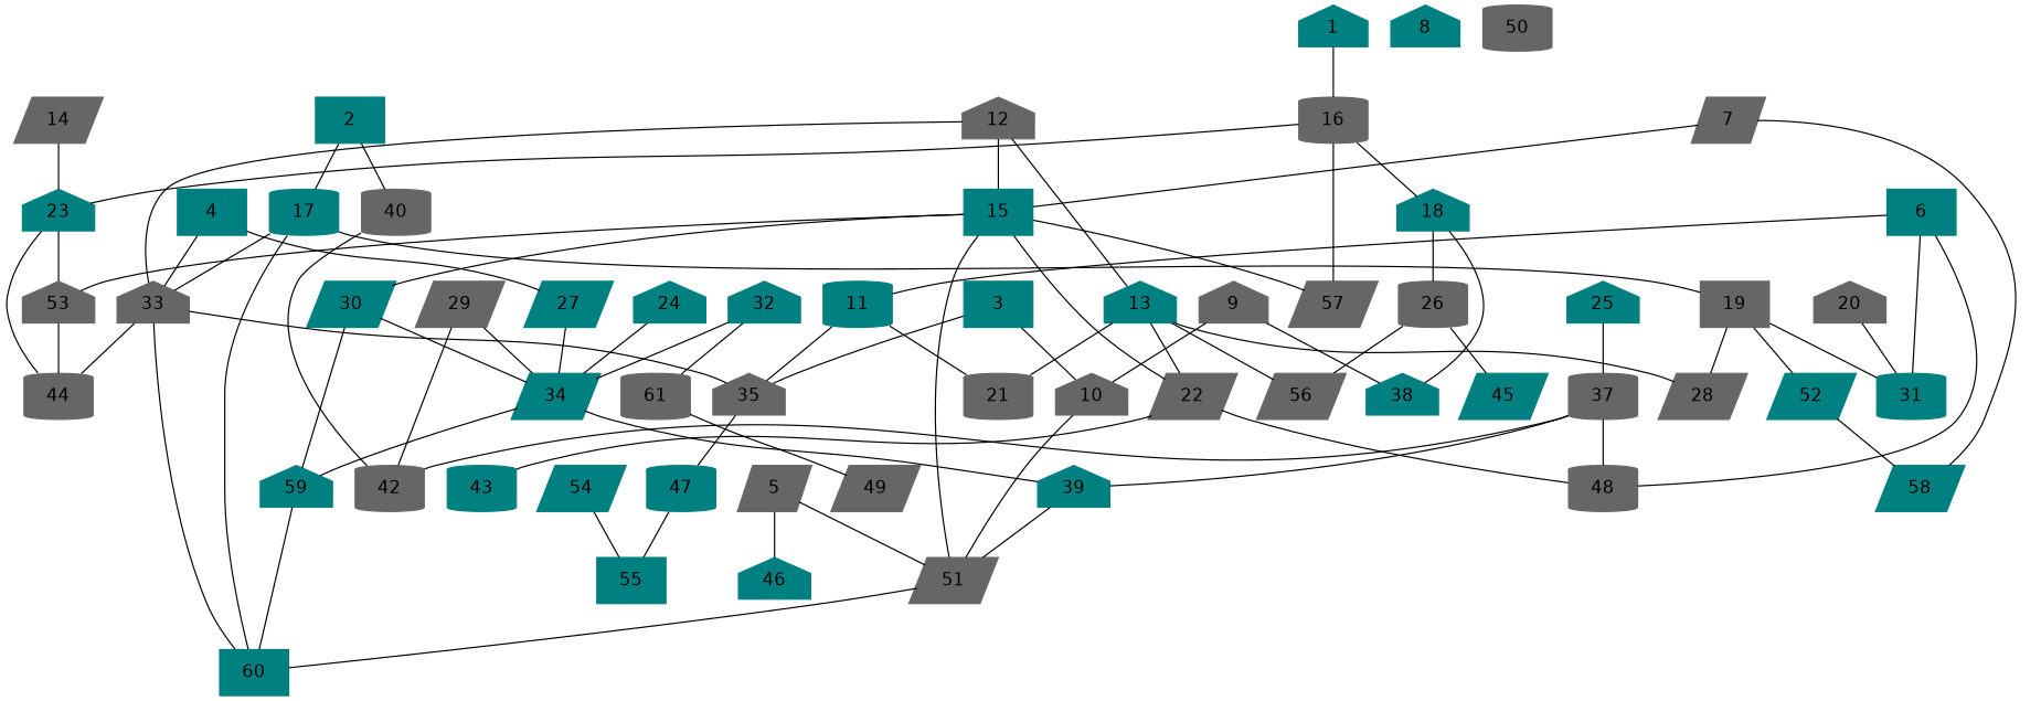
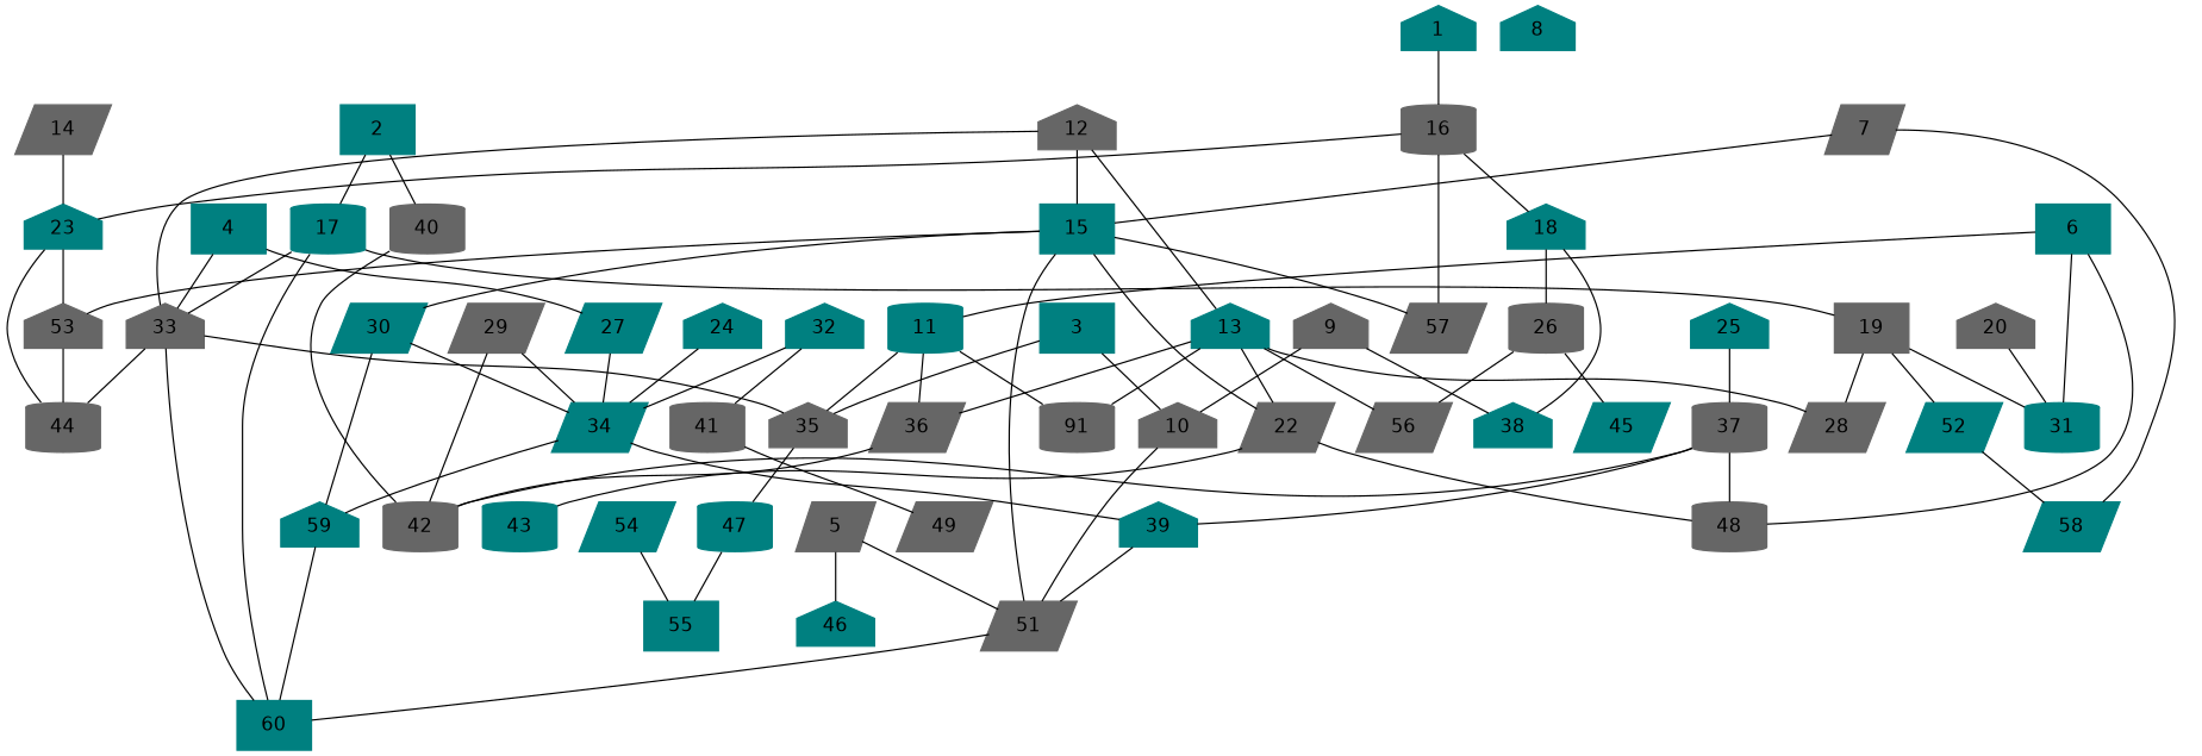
  graph {
    fontname="DejaVu Sans"
    node [color=teal fontname="DejaVu Sans" shape=house style=filled]
    edge [fontname="DejaVu Sans"]
    16 [color=gray40 shape=cylinder]
    1
    23
    57 [color=gray40 shape=parallelogram]
    18
    2 [shape=box]
    17 [shape=cylinder]
    40 [color=gray40 shape=cylinder]
    33 [color=gray40]
    19 [color=gray40 shape=box]
    60 [shape=box]
    42 [color=gray40 shape=cylinder]
    3 [shape=box]
    10 [color=gray40]
    35 [color=gray40]
    51 [color=gray40 shape=parallelogram]
    47 [shape=cylinder]
    4 [shape=box]
    27 [shape=parallelogram]
    34 [shape=parallelogram]
    44 [color=gray40 shape=cylinder]
    5 [color=gray40 shape=parallelogram]
    46
    6 [shape=box]
    11 [shape=cylinder]
    31 [shape=cylinder]
    48 [color=gray40 shape=cylinder]
-   21 [color=gray40 shape=cylinder]
+   21 [color=gray40 shape=cylinder label=91]
+   36 [color=gray40 shape=parallelogram]
    7 [color=gray40 shape=parallelogram]
    15 [shape=box]
    58 [shape=parallelogram]
    22 [color=gray40 shape=parallelogram]
    30 [shape=parallelogram]
    53 [color=gray40]
    8
    9 [color=gray40]
    38
    12 [color=gray40]
    13
    28 [color=gray40 shape=parallelogram]
    56 [color=gray40 shape=parallelogram]
    43 [shape=cylinder]
    14 [color=gray40 shape=parallelogram]
    59
    26 [color=gray40 shape=cylinder]
    52 [shape=parallelogram]
    45 [shape=parallelogram]
    20 [color=gray40]
    24
    39
    37 [color=gray40 shape=cylinder]
    25
    29 [color=gray40 shape=parallelogram]
    32
-   41 [color=gray40 shape=cylinder label=61]
+   41 [color=gray40 shape=cylinder]
    49 [color=gray40 shape=parallelogram]
    55 [shape=box]
-   50 [color=gray40 shape=cylinder]
    54 [shape=parallelogram]
    16 -- 23
    16 -- 57
    16 -- 18
    1 -- 16
    23 -- 44
    23 -- 53
    18 -- 38
    18 -- 26
    2 -- 17
    2 -- 40
    17 -- 33
    17 -- 19
    17 -- 60
    40 -- 42
    33 -- 60
    33 -- 35
    33 -- 44
    19 -- 31
    19 -- 28
    19 -- 52
    3 -- 10
    3 -- 35
    10 -- 51
    35 -- 47
    51 -- 60
    47 -- 55
    4 -- 33
    4 -- 27
    27 -- 34
    34 -- 59
    34 -- 39
    5 -- 51
    5 -- 46
    6 -- 11
    6 -- 31
    6 -- 48
    11 -- 35
    11 -- 21
+   11 -- 36
+   36 -- 42
    7 -- 15
    7 -- 58
    15 -- 57
    15 -- 51
    15 -- 22
    15 -- 30
    15 -- 53
    22 -- 48
    22 -- 43
    30 -- 34
    30 -- 59
    53 -- 44
    9 -- 10
    9 -- 38
    12 -- 33
    12 -- 15
    12 -- 13
    13 -- 21
+   13 -- 36
    13 -- 22
    13 -- 28
    13 -- 56
    14 -- 23
    59 -- 60
    26 -- 56
    26 -- 45
    52 -- 58
    20 -- 31
    24 -- 34
    39 -- 51
    37 -- 42
    37 -- 48
    37 -- 39
    25 -- 37
    29 -- 42
    29 -- 34
    32 -- 34
    32 -- 41
    41 -- 49
    54 -- 55
  }
